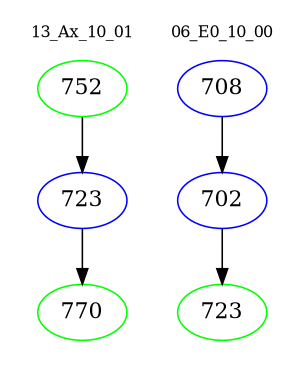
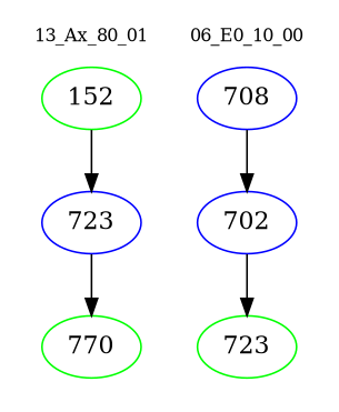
  digraph {
    node [color=green]
    edge [color=black]
-   n1 [label=752]
+   n1 [label=152]
    n2 [color=blue label=723]
    n3 [label=770]
    n4 [color=blue label=708]
    n5 [color=blue label=702]
    n6 [label=723]
    subgraph cluster_1 {
      color=white
      fontsize=10
-     label="13_Ax_10_01"
+     label="13_Ax_80_01"
      n1
      n2
      n3
    }
    subgraph cluster_2 {
      color=white
      fontsize=10
      label="06_E0_10_00"
      n4
      n5
      n6
    }
    n1 -> n2
    n2 -> n3
    n4 -> n5
    n5 -> n6
  }
